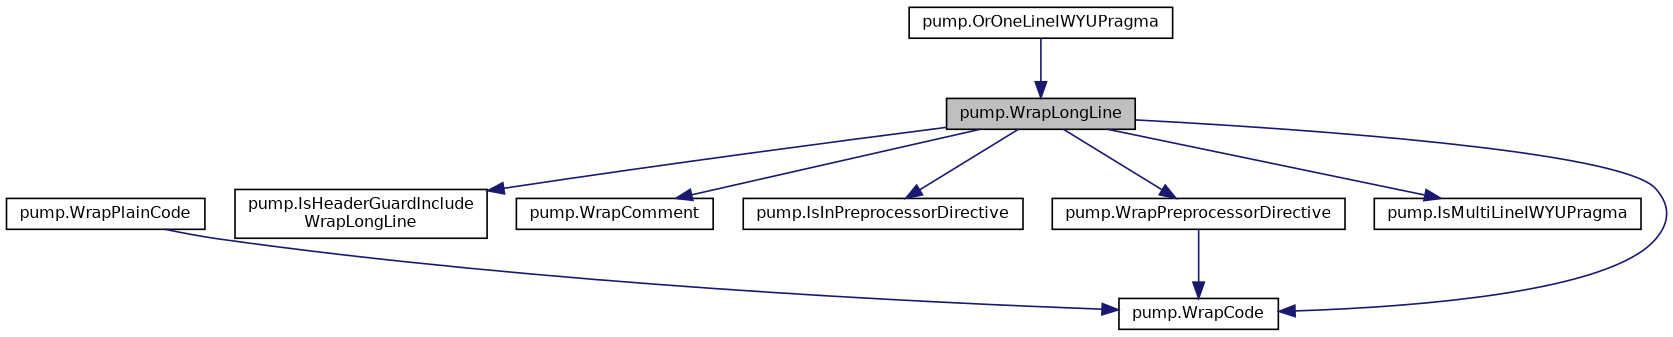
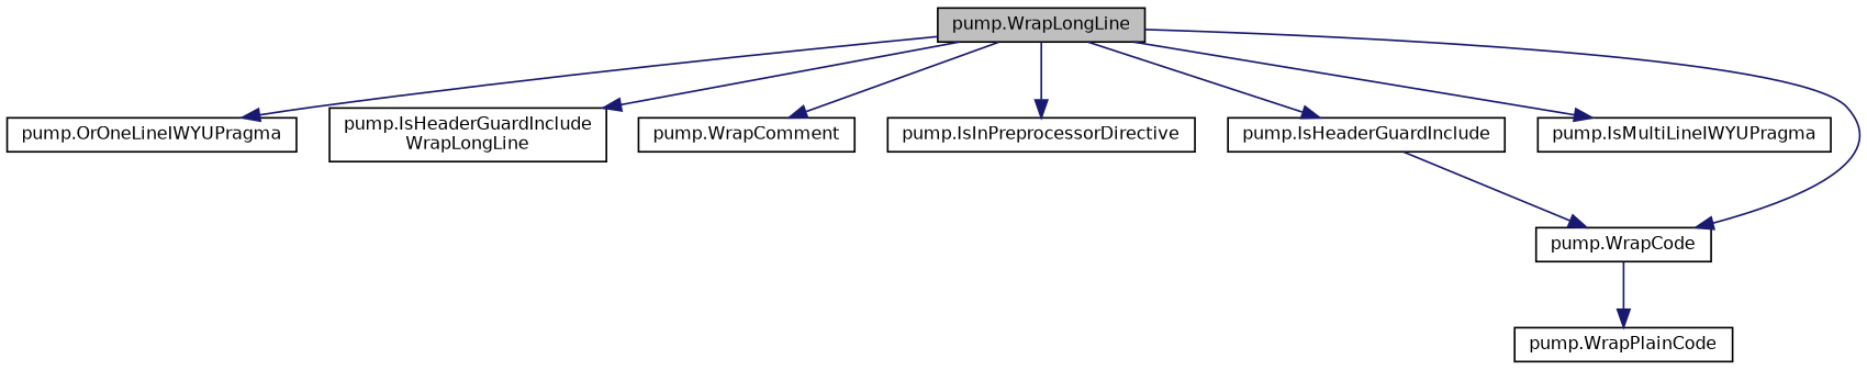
  digraph {
    rankdir=TB
    node [color=black fillcolor=white fontname=Helvetica fontsize=10 shape=record style=filled]
    edge [color=midnightblue fontname=Helvetica fontsize=10 labelfontname=Helvetica labelfontsize=10 style=solid]
    n1 [fillcolor=grey75 fontcolor=black height=0.2 label="pump.WrapLongLine" width=0.4]
    n2 [height=0.2 label="pump.OrOneLineIWYUPragma" width=0.4]
    n3 [height=0.2 label="pump.IsHeaderGuardInclude\lWrapLongLine" width=0.4]
    n4 [height=0.2 label="pump.WrapComment" width=0.4]
    n5 [height=0.2 label="pump.IsInPreprocessorDirective" width=0.4]
-   n6 [height=0.2 label="pump.WrapPreprocessorDirective" width=0.4]
+   n6 [height=0.2 label="pump.IsHeaderGuardInclude" width=0.4]
    n7 [height=0.2 label="pump.IsMultiLineIWYUPragma" width=0.4]
    n8 [height=0.2 label="pump.WrapCode" width=0.4]
    n9 [height=0.2 label="pump.WrapPlainCode" width=0.4]
-   n2 -> n1
+   n1 -> n2
    n1 -> n3
    n1 -> n4
    n1 -> n5
    n1 -> n6
    n1 -> n7
    n1 -> n8
    n6 -> n8
-   n9 -> n8
+   n8 -> n9
  }
